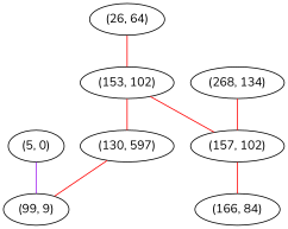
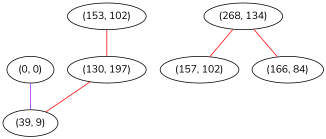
  graph {
    fontname=Nunito
    node [fontname=Nunito]
    edge [color=red fontname=Nunito weight=1]
-   "(0, 0)" [label="(5, 0)"]
-   "(39, 9)" [label="(99, 9)"]
-   "(26, 64)"
+   "(0, 0)"
+   "(39, 9)"
    "(153, 102)"
-   "(130, 197)" [label="(130, 597)"]
+   "(130, 197)"
    n6 [label="(157, 102)"]
    n7 [label="(166, 84)"]
    "(268, 134)"
    "(0, 0)" -- "(39, 9)" [color=purple weight=4]
-   "(26, 64)" -- "(153, 102)"
    "(153, 102)" -- "(130, 197)"
-   "(153, 102)" -- n6
    "(130, 197)" -- "(39, 9)"
-   n6 -- n7
+   "(268, 134)" -- n7
    "(268, 134)" -- n6
  }
